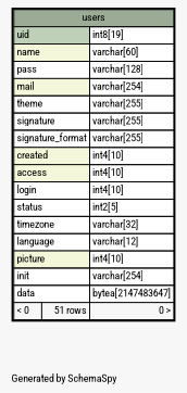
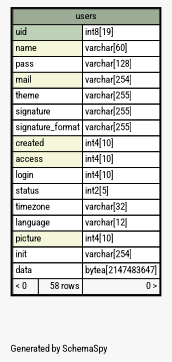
  digraph {
    bgcolor="#f7f7f7"
    fontname="Roboto Condensed"
    fontsize=11
    label="\nGenerated by SchemaSpy"
    labeljust=l
    nodesep=0.18
    rankdir=RL
    ranksep=0.46
-   n1 [fontname="Roboto Condensed" fontsize=11 label=<     <TABLE BORDER="2" CELLBORDER="1" CELLSPACING="0" BGCOLOR="#ffffff">       <TR><TD COLSPAN="3" BGCOLOR="#9bab96" ALIGN="CENTER">users</TD></TR>       <TR><TD PORT="uid" COLSPAN="2" BGCOLOR="#bed1b8" ALIGN="LEFT">uid</TD><TD PORT="uid.type" ALIGN="LEFT">int8[19]</TD></TR>       <TR><TD PORT="name" COLSPAN="2" BGCOLOR="#f4f7da" ALIGN="LEFT">name</TD><TD PORT="name.type" ALIGN="LEFT">varchar[60]</TD></TR>       <TR><TD PORT="pass" COLSPAN="2" ALIGN="LEFT">pass</TD><TD PORT="pass.type" ALIGN="LEFT">varchar[128]</TD></TR>       <TR><TD PORT="mail" COLSPAN="2" BGCOLOR="#f4f7da" ALIGN="LEFT">mail</TD><TD PORT="mail.type" ALIGN="LEFT">varchar[254]</TD></TR>       <TR><TD PORT="theme" COLSPAN="2" ALIGN="LEFT">theme</TD><TD PORT="theme.type" ALIGN="LEFT">varchar[255]</TD></TR>       <TR><TD PORT="signature" COLSPAN="2" ALIGN="LEFT">signature</TD><TD PORT="signature.type" ALIGN="LEFT">varchar[255]</TD></TR>       <TR><TD PORT="signature_format" COLSPAN="2" ALIGN="LEFT">signature_format</TD><TD PORT="signature_format.type" ALIGN="LEFT">varchar[255]</TD></TR>       <TR><TD PORT="created" COLSPAN="2" BGCOLOR="#f4f7da" ALIGN="LEFT">created</TD><TD PORT="created.type" ALIGN="LEFT">int4[10]</TD></TR>       <TR><TD PORT="access" COLSPAN="2" BGCOLOR="#f4f7da" ALIGN="LEFT">access</TD><TD PORT="access.type" ALIGN="LEFT">int4[10]</TD></TR>       <TR><TD PORT="login" COLSPAN="2" ALIGN="LEFT">login</TD><TD PORT="login.type" ALIGN="LEFT">int4[10]</TD></TR>       <TR><TD PORT="status" COLSPAN="2" ALIGN="LEFT">status</TD><TD PORT="status.type" ALIGN="LEFT">int2[5]</TD></TR>       <TR><TD PORT="timezone" COLSPAN="2" ALIGN="LEFT">timezone</TD><TD PORT="timezone.type" ALIGN="LEFT">varchar[32]</TD></TR>       <TR><TD PORT="language" COLSPAN="2" ALIGN="LEFT">language</TD><TD PORT="language.type" ALIGN="LEFT">varchar[12]</TD></TR>       <TR><TD PORT="picture" COLSPAN="2" BGCOLOR="#f4f7da" ALIGN="LEFT">picture</TD><TD PORT="picture.type" ALIGN="LEFT">int4[10]</TD></TR>       <TR><TD PORT="init" COLSPAN="2" ALIGN="LEFT">init</TD><TD PORT="init.type" ALIGN="LEFT">varchar[254]</TD></TR>       <TR><TD PORT="data" COLSPAN="2" ALIGN="LEFT">data</TD><TD PORT="data.type" ALIGN="LEFT">bytea[2147483647]</TD></TR>       <TR><TD ALIGN="LEFT" BGCOLOR="#f7f7f7">&lt; 0</TD><TD ALIGN="RIGHT" BGCOLOR="#f7f7f7">51 rows</TD><TD ALIGN="RIGHT" BGCOLOR="#f7f7f7">0 &gt;</TD></TR>     </TABLE>> shape=plaintext]
+   n1 [fontname="Roboto Condensed" fontsize=11 label=<     <TABLE BORDER="2" CELLBORDER="1" CELLSPACING="0" BGCOLOR="#ffffff">       <TR><TD COLSPAN="3" BGCOLOR="#9bab96" ALIGN="CENTER">users</TD></TR>       <TR><TD PORT="uid" COLSPAN="2" BGCOLOR="#bed1b8" ALIGN="LEFT">uid</TD><TD PORT="uid.type" ALIGN="LEFT">int8[19]</TD></TR>       <TR><TD PORT="name" COLSPAN="2" BGCOLOR="#f4f7da" ALIGN="LEFT">name</TD><TD PORT="name.type" ALIGN="LEFT">varchar[60]</TD></TR>       <TR><TD PORT="pass" COLSPAN="2" ALIGN="LEFT">pass</TD><TD PORT="pass.type" ALIGN="LEFT">varchar[128]</TD></TR>       <TR><TD PORT="mail" COLSPAN="2" BGCOLOR="#f4f7da" ALIGN="LEFT">mail</TD><TD PORT="mail.type" ALIGN="LEFT">varchar[254]</TD></TR>       <TR><TD PORT="theme" COLSPAN="2" ALIGN="LEFT">theme</TD><TD PORT="theme.type" ALIGN="LEFT">varchar[255]</TD></TR>       <TR><TD PORT="signature" COLSPAN="2" ALIGN="LEFT">signature</TD><TD PORT="signature.type" ALIGN="LEFT">varchar[255]</TD></TR>       <TR><TD PORT="signature_format" COLSPAN="2" ALIGN="LEFT">signature_format</TD><TD PORT="signature_format.type" ALIGN="LEFT">varchar[255]</TD></TR>       <TR><TD PORT="created" COLSPAN="2" BGCOLOR="#f4f7da" ALIGN="LEFT">created</TD><TD PORT="created.type" ALIGN="LEFT">int4[10]</TD></TR>       <TR><TD PORT="access" COLSPAN="2" BGCOLOR="#f4f7da" ALIGN="LEFT">access</TD><TD PORT="access.type" ALIGN="LEFT">int4[10]</TD></TR>       <TR><TD PORT="login" COLSPAN="2" ALIGN="LEFT">login</TD><TD PORT="login.type" ALIGN="LEFT">int4[10]</TD></TR>       <TR><TD PORT="status" COLSPAN="2" ALIGN="LEFT">status</TD><TD PORT="status.type" ALIGN="LEFT">int2[5]</TD></TR>       <TR><TD PORT="timezone" COLSPAN="2" ALIGN="LEFT">timezone</TD><TD PORT="timezone.type" ALIGN="LEFT">varchar[32]</TD></TR>       <TR><TD PORT="language" COLSPAN="2" ALIGN="LEFT">language</TD><TD PORT="language.type" ALIGN="LEFT">varchar[12]</TD></TR>       <TR><TD PORT="picture" COLSPAN="2" BGCOLOR="#f4f7da" ALIGN="LEFT">picture</TD><TD PORT="picture.type" ALIGN="LEFT">int4[10]</TD></TR>       <TR><TD PORT="init" COLSPAN="2" ALIGN="LEFT">init</TD><TD PORT="init.type" ALIGN="LEFT">varchar[254]</TD></TR>       <TR><TD PORT="data" COLSPAN="2" ALIGN="LEFT">data</TD><TD PORT="data.type" ALIGN="LEFT">bytea[2147483647]</TD></TR>       <TR><TD ALIGN="LEFT" BGCOLOR="#f7f7f7">&lt; 0</TD><TD ALIGN="RIGHT" BGCOLOR="#f7f7f7">58 rows</TD><TD ALIGN="RIGHT" BGCOLOR="#f7f7f7">0 &gt;</TD></TR>     </TABLE>> shape=plaintext]
  }
